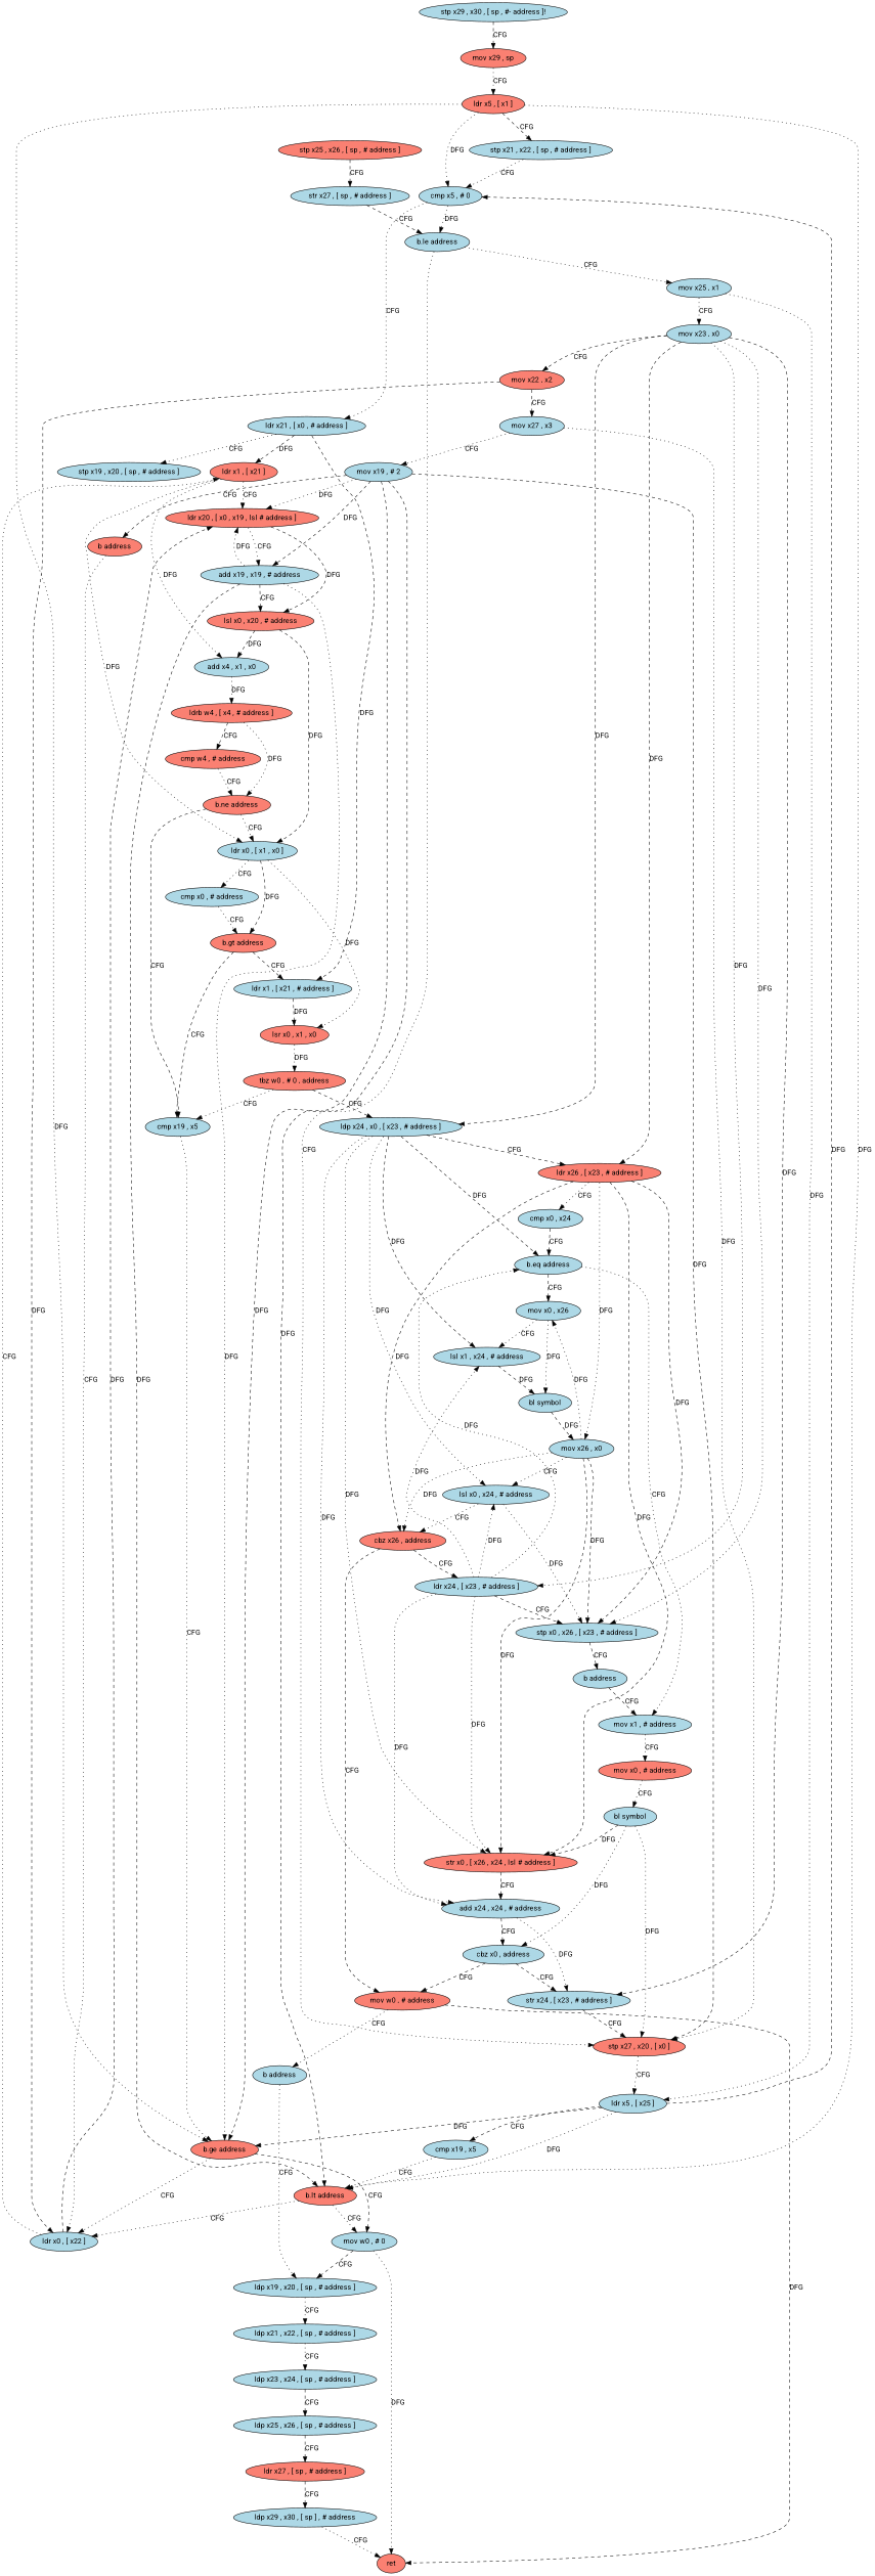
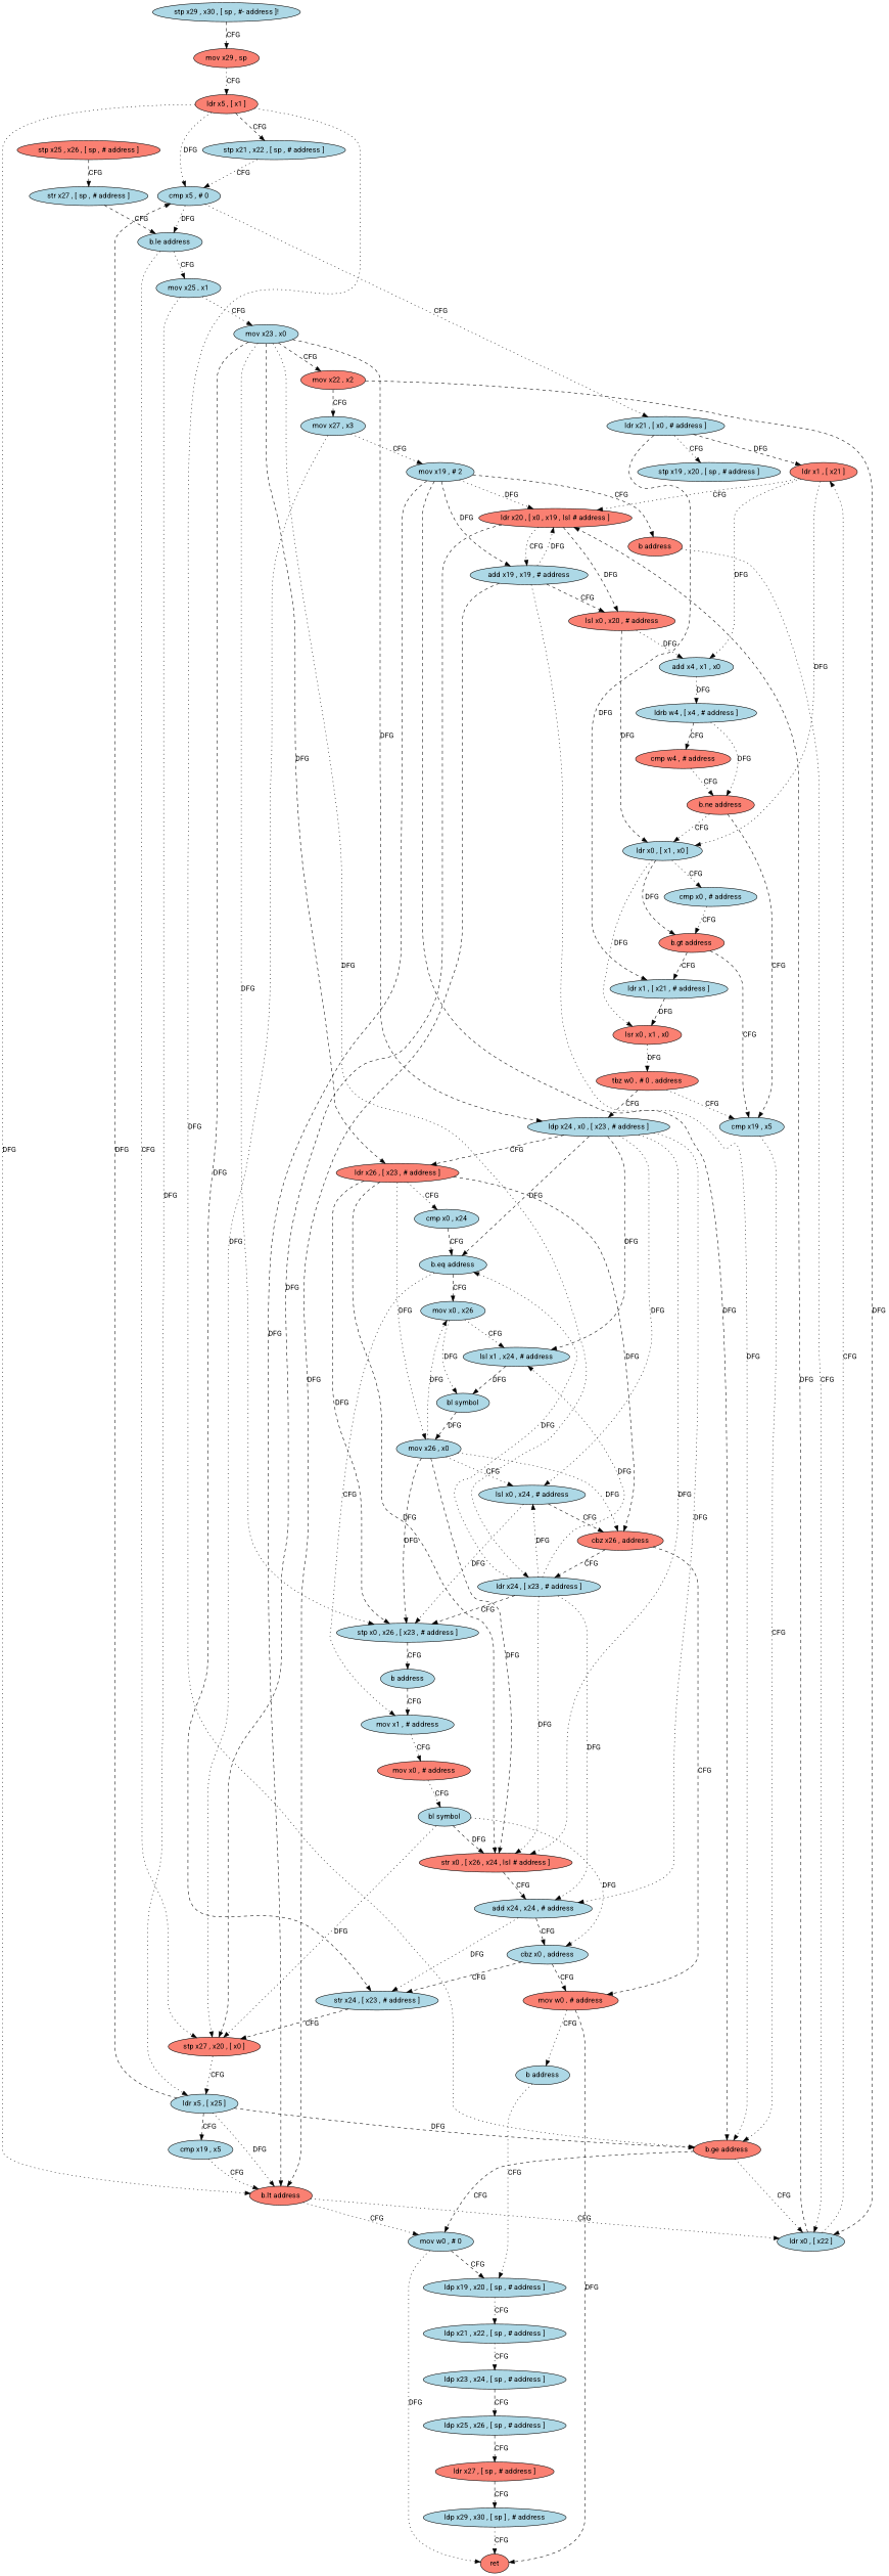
  digraph {
    fontname=Roboto
    node [fillcolor=lightblue fontname=Roboto style=filled]
    edge [fontname=Roboto style=dotted]
    n1 [label="stp x29 , x30 , [ sp , #- address ]!"]
    n2 [fillcolor=salmon label="mov x29 , sp"]
    n3 [fillcolor=salmon label="ldr x5 , [ x1 ]"]
    n4 [label="stp x21 , x22 , [ sp , # address ]"]
    n5 [label="cmp x5 , # 0"]
    n6 [fillcolor=salmon label="b.ge address"]
    n7 [fillcolor=salmon label="b.lt address"]
    n8 [label="ldr x21 , [ x0 , # address ]"]
    n9 [label="b.le address"]
    n10 [label="mov w0 , # 0"]
    n11 [label="ldr x0 , [ x22 ]"]
    n12 [label="stp x19 , x20 , [ sp , # address ]"]
    n13 [fillcolor=salmon label="ldr x1 , [ x21 ]"]
    n14 [label="ldr x1 , [ x21 , # address ]"]
    n15 [label="mov x25 , x1"]
    n16 [fillcolor=salmon label="stp x27 , x20 , [ x0 ]"]
    n17 [fillcolor=salmon label="ldr x20 , [ x0 , x19 , lsl # address ]"]
    n18 [label="add x4 , x1 , x0"]
    n19 [label="ldr x0 , [ x1 , x0 ]"]
    n20 [fillcolor=salmon label="lsr x0 , x1 , x0"]
    n21 [fillcolor=salmon label="stp x25 , x26 , [ sp , # address ]"]
    n22 [label="str x27 , [ sp , # address ]"]
    n23 [label="ldp x19 , x20 , [ sp , # address ]"]
    n24 [fillcolor=salmon label=ret]
    n25 [label="mov x23 , x0"]
    n26 [label="ldr x5 , [ x25 ]"]
    n27 [label="ldp x21 , x22 , [ sp , # address ]"]
    n28 [fillcolor=salmon label="mov x22 , x2"]
    n29 [label="ldp x24 , x0 , [ x23 , # address ]"]
    n30 [fillcolor=salmon label="ldr x26 , [ x23 , # address ]"]
    n31 [label="ldr x24 , [ x23 , # address ]"]
    n32 [label="str x24 , [ x23 , # address ]"]
    n33 [label="stp x0 , x26 , [ x23 , # address ]"]
    n34 [label="cmp x19 , x5"]
    n35 [label="ldp x23 , x24 , [ sp , # address ]"]
    n36 [label="mov x27 , x3"]
    n37 [label="b.eq address"]
    n38 [label="lsl x1 , x24 , # address"]
    n39 [label="lsl x0 , x24 , # address"]
    n40 [fillcolor=salmon label="str x0 , [ x26 , x24 , lsl # address ]"]
    n41 [label="add x24 , x24 , # address"]
    n42 [label="cmp x0 , x24"]
    n43 [fillcolor=salmon label="cbz x26 , address"]
    n44 [label="mov x26 , x0"]
    n45 [label="b address"]
    n46 [label="mov x19 , # 2"]
    n47 [fillcolor=salmon label="b address"]
    n48 [label="add x19 , x19 , # address"]
    n49 [fillcolor=salmon label="lsl x0 , x20 , # address"]
-   n50 [fillcolor=salmon label="ldrb w4 , [ x4 , # address ]"]
+   n50 [label="ldrb w4 , [ x4 , # address ]"]
    n51 [label="cmp x0 , # address"]
    n52 [fillcolor=salmon label="b.gt address"]
    n53 [fillcolor=salmon label="cmp w4 , # address"]
    n54 [fillcolor=salmon label="b.ne address"]
    n55 [label="cmp x19 , x5"]
    n56 [fillcolor=salmon label="tbz w0 , # 0 , address"]
    n57 [label="mov x0 , x26"]
    n58 [label="mov x1 , # address"]
    n59 [label="bl symbol"]
    n60 [label="cbz x0 , address"]
    n61 [fillcolor=salmon label="mov w0 , # address"]
    n62 [fillcolor=salmon label="mov x0 , # address"]
    n63 [label="bl symbol"]
    n64 [label="b address"]
    n65 [label="ldp x25 , x26 , [ sp , # address ]"]
    n66 [fillcolor=salmon label="ldr x27 , [ sp , # address ]"]
    n67 [label="ldp x29 , x30 , [ sp ] , # address"]
    n1 -> n2 [label=CFG style=dashed]
    n2 -> n3 [label=CFG]
    n3 -> n4 [label=CFG style=dashed]
    n3 -> n5 [label=DFG]
    n3 -> n6 [label=DFG]
    n3 -> n7 [label=DFG]
    n4 -> n5 [label=CFG]
    n5 -> n8 [label=CFG]
    n5 -> n9 [label=DFG]
    n6 -> n10 [label=CFG style=dashed]
    n6 -> n11 [label=CFG]
    n7 -> n10 [label=CFG]
    n7 -> n11 [label=CFG]
    n8 -> n12 [label=CFG]
    n8 -> n13 [label=DFG style=dashed]
    n8 -> n14 [label=DFG style=dashed]
    n9 -> n15 [label=CFG]
    n9 -> n16 [label=CFG]
    n10 -> n23 [label=CFG style=dashed]
    n10 -> n24 [label=DFG]
    n11 -> n13 [label=CFG]
    n11 -> n17 [label=DFG style=dashed]
    n13 -> n17 [label=CFG]
    n13 -> n18 [label=DFG]
    n13 -> n19 [label=DFG]
    n14 -> n20 [label=DFG style=dashed]
    n15 -> n25 [label=CFG]
    n15 -> n26 [label=DFG]
    n16 -> n26 [label=CFG]
-   n46 -> n16 [label=DFG style=dashed]
+   n17 -> n16 [label=DFG style=dashed]
    n17 -> n48 [label=CFG]
    n17 -> n49 [label=DFG style=dashed]
    n18 -> n50 [label=DFG]
    n19 -> n20 [label=DFG]
    n19 -> n51 [label=CFG]
    n19 -> n52 [label=DFG style=dashed]
    n20 -> n56 [label=DFG]
    n21 -> n22 [label=CFG style=dashed]
    n22 -> n9 [label=CFG style=dashed]
    n23 -> n27 [label=CFG]
    n25 -> n28 [label=CFG style=dashed]
    n25 -> n29 [label=DFG style=dashed]
    n25 -> n30 [label=DFG style=dashed]
    n25 -> n31 [label=DFG]
    n25 -> n32 [label=DFG style=dashed]
    n25 -> n33 [label=DFG]
    n26 -> n5 [label=DFG style=dashed]
    n26 -> n6 [label=DFG style=dashed]
    n26 -> n7 [label=DFG]
    n26 -> n34 [label=CFG style=dashed]
    n27 -> n35 [label=CFG]
    n28 -> n11 [label=DFG style=dashed]
    n28 -> n36 [label=CFG style=dashed]
    n29 -> n30 [label=CFG style=dashed]
    n29 -> n37 [label=DFG style=dashed]
    n29 -> n38 [label=DFG style=dashed]
    n29 -> n39 [label=DFG]
    n29 -> n40 [label=DFG]
    n29 -> n41 [label=DFG]
    n30 -> n33 [label=DFG style=dashed]
    n30 -> n40 [label=DFG style=dashed]
    n30 -> n42 [label=CFG]
    n30 -> n43 [label=DFG style=dashed]
    n30 -> n44 [label=DFG]
    n31 -> n33 [label=CFG style=dashed]
    n31 -> n37 [label=DFG]
    n31 -> n38 [label=DFG]
    n31 -> n39 [label=DFG]
    n31 -> n40 [label=DFG]
    n31 -> n41 [label=DFG]
    n32 -> n16 [label=CFG style=dashed]
    n33 -> n45 [label=CFG style=dashed]
    n34 -> n7 [label=CFG]
    n35 -> n65 [label=CFG style=dashed]
    n36 -> n16 [label=DFG]
    n36 -> n46 [label=CFG]
    n37 -> n57 [label=CFG style=dashed]
    n37 -> n58 [label=CFG]
    n38 -> n59 [label=DFG style=dashed]
    n39 -> n33 [label=DFG]
-   n39 -> n43 [label=CFG]
+   n39 -> n43 [label=CFG style=dashed]
    n40 -> n41 [label=CFG style=dashed]
    n41 -> n32 [label=DFG]
    n41 -> n60 [label=CFG style=dashed]
    n42 -> n37 [label=CFG style=dashed]
    n43 -> n31 [label=CFG style=dashed]
    n43 -> n61 [label=CFG style=dashed]
    n44 -> n33 [label=DFG style=dashed]
    n44 -> n39 [label=CFG]
    n44 -> n40 [label=DFG style=dashed]
    n44 -> n43 [label=DFG]
    n44 -> n57 [label=DFG]
    n45 -> n58 [label=CFG style=dashed]
    n46 -> n6 [label=DFG style=dashed]
    n46 -> n7 [label=DFG style=dashed]
    n46 -> n17 [label=DFG]
    n46 -> n47 [label=CFG style=dashed]
    n46 -> n48 [label=DFG style=dashed]
    n47 -> n11 [label=CFG]
    n48 -> n6 [label=DFG]
    n48 -> n7 [label=DFG style=dashed]
    n48 -> n17 [label=DFG]
    n48 -> n49 [label=CFG style=dashed]
-   n49 -> n18 [label=DFG style=dashed]
+   n49 -> n18 [label=DFG]
    n49 -> n19 [label=DFG style=dashed]
    n50 -> n53 [label=CFG style=dashed]
    n50 -> n54 [label=DFG]
    n51 -> n52 [label=CFG]
    n52 -> n14 [label=CFG style=dashed]
    n52 -> n55 [label=CFG style=dashed]
    n53 -> n54 [label=CFG]
    n54 -> n19 [label=CFG]
    n54 -> n55 [label=CFG style=dashed]
    n55 -> n6 [label=CFG]
    n56 -> n29 [label=CFG style=dashed]
    n56 -> n55 [label=CFG]
    n57 -> n38 [label=CFG]
    n57 -> n59 [label=DFG]
    n58 -> n62 [label=CFG]
    n59 -> n44 [label=DFG style=dashed]
    n60 -> n32 [label=CFG style=dashed]
    n60 -> n61 [label=CFG style=dashed]
    n61 -> n24 [label=DFG style=dashed]
    n61 -> n64 [label=CFG]
    n62 -> n63 [label=CFG]
    n63 -> n16 [label=DFG]
    n63 -> n40 [label=DFG style=dashed]
    n63 -> n60 [label=DFG]
    n64 -> n23 [label=CFG]
    n65 -> n66 [label=CFG style=dashed]
    n66 -> n67 [label=CFG style=dashed]
    n67 -> n24 [label=CFG]
  }
